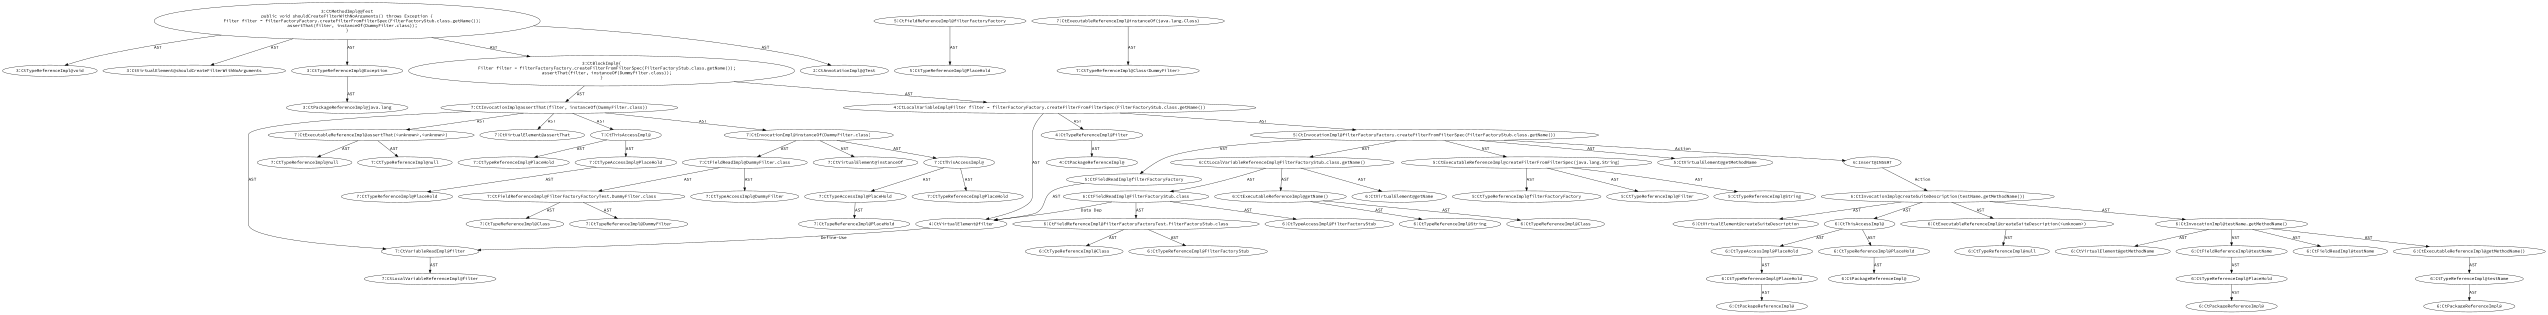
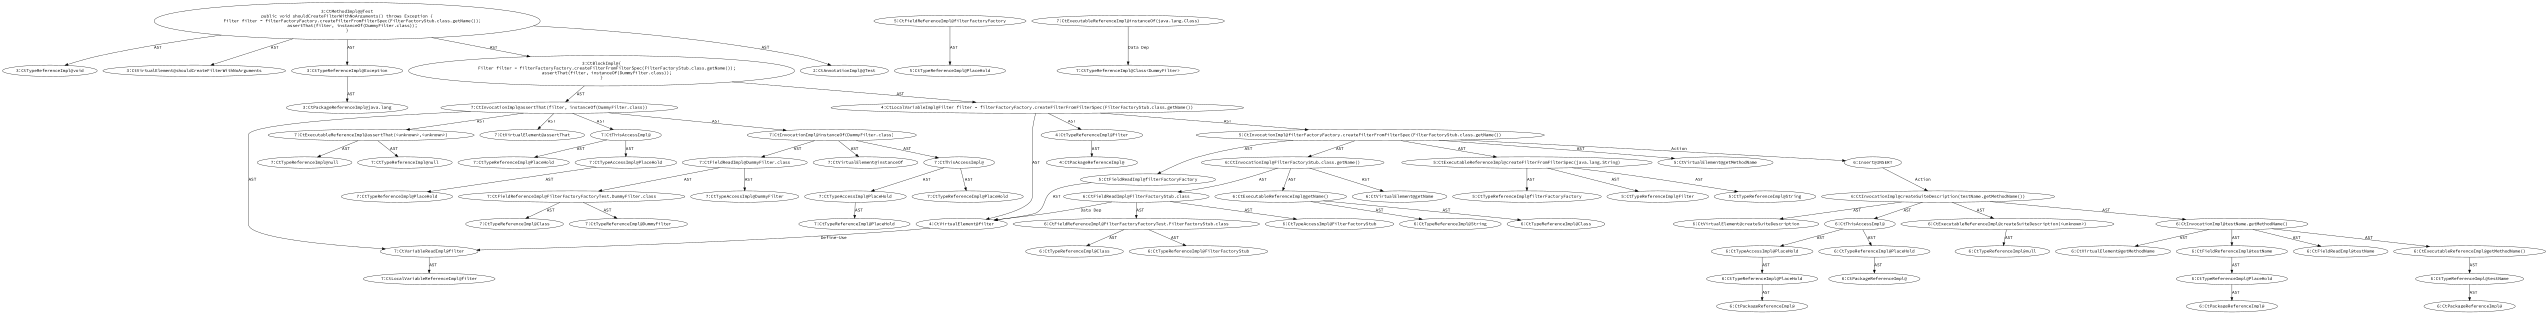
  digraph {
    fontname="Source Code Pro"
    node [fontname="Source Code Pro" shape=ellipse]
    edge [fontname="Source Code Pro"]
    n1 [label="3:CtTypeReferenceImpl@void"]
    n2 [label="3:CtVirtualElement@shouldCreateFilterWithNoArguments"]
    n3 [label="3:CtTypeReferenceImpl@Exception"]
    n4 [label="3:CtPackageReferenceImpl@java.lang"]
    n5 [label="4:CtTypeReferenceImpl@Filter"]
    n6 [label="4:CtPackageReferenceImpl@"]
    n7 [label="5:CtExecutableReferenceImpl@createFilterFromFilterSpec(java.lang.String)"]
    n8 [label="5:CtTypeReferenceImpl@filterFactoryFactory"]
    n9 [label="5:CtTypeReferenceImpl@Filter"]
    n10 [label="5:CtTypeReferenceImpl@String"]
    n11 [label="5:CtVirtualElement@getMethodName"]
    n12 [label="5:CtFieldReferenceImpl@filterFactoryFactory"]
    n13 [label="5:CtTypeReferenceImpl@PlaceHold"]
    n14 [label="5:CtFieldReadImpl@filterFactoryFactory"]
    n15 [label="4:CtVirtualElement@filter"]
    n16 [label="7:CtVariableReadImpl@filter"]
    n17 [label="6:CtExecutableReferenceImpl@getName()"]
    n18 [label="6:CtTypeReferenceImpl@Class"]
    n19 [label="6:CtTypeReferenceImpl@String"]
    n20 [label="6:CtVirtualElement@getName"]
    n21 [label="6:CtFieldReferenceImpl@FilterFactoryFactoryTest.FilterFactoryStub.class"]
    n22 [label="6:CtTypeReferenceImpl@FilterFactoryStub"]
    n23 [label="6:CtTypeReferenceImpl@Class"]
    n24 [label="6:CtFieldReadImpl@FilterFactoryStub.class"]
    n25 [label="6:CtTypeAccessImpl@FilterFactoryStub"]
-   n26 [label="6:CtLocalVariableReferenceImpl@FilterFactoryStub.class.getName()"]
+   n26 [label="6:CtInvocationImpl@FilterFactoryStub.class.getName()"]
    n27 [label="5:CtInvocationImpl@filterFactoryFactory.createFilterFromFilterSpec(FilterFactoryStub.class.getName())"]
    n28 [label="6:Insert@INSERT"]
    n29 [label="6:CtInvocationImpl@createSuiteDescription(testName.getMethodName())"]
    n30 [label="7:CtLocalVariableReferenceImpl@filter"]
    n31 [label="4:CtLocalVariableImpl@Filter filter = filterFactoryFactory.createFilterFromFilterSpec(FilterFactoryStub.class.getName())"]
    n32 [label="7:CtExecutableReferenceImpl@assertThat(<unknown>,<unknown>)"]
    n33 [label="7:CtTypeReferenceImpl@null"]
    n34 [label="7:CtTypeReferenceImpl@null"]
    n35 [label="7:CtVirtualElement@assertThat"]
    n36 [label="7:CtTypeAccessImpl@PlaceHold"]
    n37 [label="7:CtTypeReferenceImpl@PlaceHold"]
    n38 [label="7:CtThisAccessImpl@"]
    n39 [label="7:CtTypeReferenceImpl@PlaceHold"]
    n40 [label="7:CtExecutableReferenceImpl@instanceOf(java.lang.Class)"]
    n41 [label="7:CtTypeReferenceImpl@Class<DummyFilter>"]
    n42 [label="7:CtVirtualElement@instanceOf"]
    n43 [label="7:CtTypeAccessImpl@PlaceHold"]
    n44 [label="7:CtTypeReferenceImpl@PlaceHold"]
    n45 [label="7:CtThisAccessImpl@"]
    n46 [label="7:CtTypeReferenceImpl@PlaceHold"]
    n47 [label="7:CtFieldReferenceImpl@FilterFactoryFactoryTest.DummyFilter.class"]
    n48 [label="7:CtTypeReferenceImpl@DummyFilter"]
    n49 [label="7:CtTypeReferenceImpl@Class"]
    n50 [label="7:CtFieldReadImpl@DummyFilter.class"]
    n51 [label="7:CtTypeAccessImpl@DummyFilter"]
    n52 [label="7:CtInvocationImpl@instanceOf(DummyFilter.class)"]
    n53 [label="7:CtInvocationImpl@assertThat(filter, instanceOf(DummyFilter.class))"]
    n54 [label="3:CtBlockImpl@\{\n    Filter filter = filterFactoryFactory.createFilterFromFilterSpec(FilterFactoryStub.class.getName());\n    assertThat(filter, instanceOf(DummyFilter.class));\n\}"]
    n55 [label="3:CtMethodImpl@@Test\npublic void shouldCreateFilterWithNoArguments() throws Exception \{\n    Filter filter = filterFactoryFactory.createFilterFromFilterSpec(FilterFactoryStub.class.getName());\n    assertThat(filter, instanceOf(DummyFilter.class));\n\}"]
    n56 [label="2:CtAnnotationImpl@@Test"]
    n57 [label="6:CtThisAccessImpl@"]
    n58 [label="6:CtExecutableReferenceImpl@createSuiteDescription(<unknown>)"]
    n59 [label="6:CtInvocationImpl@testName.getMethodName()"]
    n60 [label="6:CtVirtualElement@createSuiteDescription"]
    n61 [label="6:CtPackageReferenceImpl@"]
    n62 [label="6:CtTypeReferenceImpl@PlaceHold"]
    n63 [label="6:CtPackageReferenceImpl@"]
    n64 [label="6:CtTypeReferenceImpl@PlaceHold"]
    n65 [label="6:CtTypeAccessImpl@PlaceHold"]
    n66 [label="6:CtTypeReferenceImpl@null"]
    n67 [label="6:CtPackageReferenceImpl@"]
    n68 [label="6:CtTypeReferenceImpl@PlaceHold"]
    n69 [label="6:CtFieldReferenceImpl@testName"]
    n70 [label="6:CtFieldReadImpl@testName"]
    n71 [label="6:CtPackageReferenceImpl@"]
    n72 [label="6:CtTypeReferenceImpl@testName"]
    n73 [label="6:CtExecutableReferenceImpl@getMethodName()"]
    n74 [label="6:CtVirtualElement@getMethodName"]
    n3 -> n4 [label=AST]
    n5 -> n6 [label=AST]
    n7 -> n8 [label=AST]
    n7 -> n9 [label=AST]
    n7 -> n10 [label=AST]
    n12 -> n13 [label=AST]
    n14 -> n15 [label=AST]
    n15 -> n16 [label="Define-Use"]
    n16 -> n30 [label=AST]
    n17 -> n18 [label=AST]
    n17 -> n19 [label=AST]
    n21 -> n22 [label=AST]
    n21 -> n23 [label=AST]
    n24 -> n15 [label="Data Dep"]
    n24 -> n21 [label=AST]
    n24 -> n25 [label=AST]
    n26 -> n17 [label=AST]
    n26 -> n20 [label=AST]
    n26 -> n24 [label=AST]
    n27 -> n7 [label=AST]
    n27 -> n11 [label=AST]
    n27 -> n14 [label=AST]
    n27 -> n26 [label=AST]
    n27 -> n28 [label=Action]
    n28 -> n29 [label=Action]
    n29 -> n57 [label=AST]
    n29 -> n58 [label=AST]
    n29 -> n59 [label=AST]
    n29 -> n60 [label=AST]
    n31 -> n5 [label=AST]
    n31 -> n15 [label=AST]
    n31 -> n27 [label=AST]
    n32 -> n33 [label=AST]
    n32 -> n34 [label=AST]
    n36 -> n37 [label=AST]
    n38 -> n36 [label=AST]
    n38 -> n39 [label=AST]
-   n40 -> n41 [label=AST]
+   n40 -> n41 [label="Data Dep"]
    n43 -> n44 [label=AST]
    n45 -> n43 [label=AST]
    n45 -> n46 [label=AST]
    n47 -> n48 [label=AST]
    n47 -> n49 [label=AST]
    n50 -> n47 [label=AST]
    n50 -> n51 [label=AST]
    n52 -> n42 [label=AST]
    n52 -> n45 [label=AST]
    n52 -> n50 [label=AST]
    n53 -> n16 [label=AST]
    n53 -> n32 [label=AST]
    n53 -> n35 [label=AST]
    n53 -> n38 [label=AST]
    n53 -> n52 [label=AST]
    n54 -> n31 [label=AST]
    n54 -> n53 [label=AST]
    n55 -> n1 [label=AST]
    n55 -> n2 [label=AST]
    n55 -> n3 [label=AST]
    n55 -> n54 [label=AST]
    n55 -> n56 [label=AST]
    n57 -> n62 [label=AST]
    n57 -> n65 [label=AST]
    n58 -> n66 [label=AST]
    n59 -> n69 [label=AST]
    n59 -> n70 [label=AST]
    n59 -> n73 [label=AST]
    n59 -> n74 [label=AST]
    n62 -> n61 [label=AST]
    n64 -> n63 [label=AST]
    n65 -> n64 [label=AST]
    n68 -> n67 [label=AST]
    n69 -> n68 [label=AST]
    n72 -> n71 [label=AST]
    n73 -> n72 [label=AST]
  }
